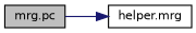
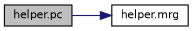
  digraph {
    rankdir=LR
    node [color=black fontname=Helvetica fontsize=10 shape=record style=filled]
-   n1 [fillcolor=grey75 fontcolor=black height=0.2 label="mrg.pc" width=0.4]
+   n1 [fillcolor=grey75 fontcolor=black height=0.2 label="helper.pc" width=0.4]
    n2 [fillcolor=white height=0.2 label="helper.mrg" width=0.4]
    n1 -> n2 [color=midnightblue fontname=Helvetica fontsize=10 labelfontname=Helvetica labelfontsize=10 style=solid]
  }
